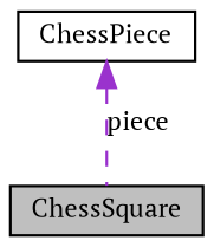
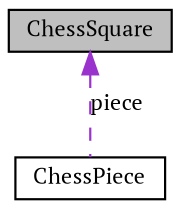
  digraph {
    fontname="PT Serif"
    node [color=black fontname="PT Serif" fontsize=10 shape=record style=filled]
    n1 [fillcolor=grey75 fontcolor=black height=0.2 label=ChessSquare width=0.4]
    n2 [fillcolor=white height=0.2 label=ChessPiece width=0.4]
-   n2 -> n1 [color=darkorchid3 dir=back fontname="PT Serif" fontsize=10 label=piece labelfontname="FreeSans.ttf" labelfontsize=10 style=dashed]
+   n1 -> n2 [color=darkorchid3 dir=back fontname="PT Serif" fontsize=10 label=piece labelfontname="FreeSans.ttf" labelfontsize=10 style=dashed]
  }
